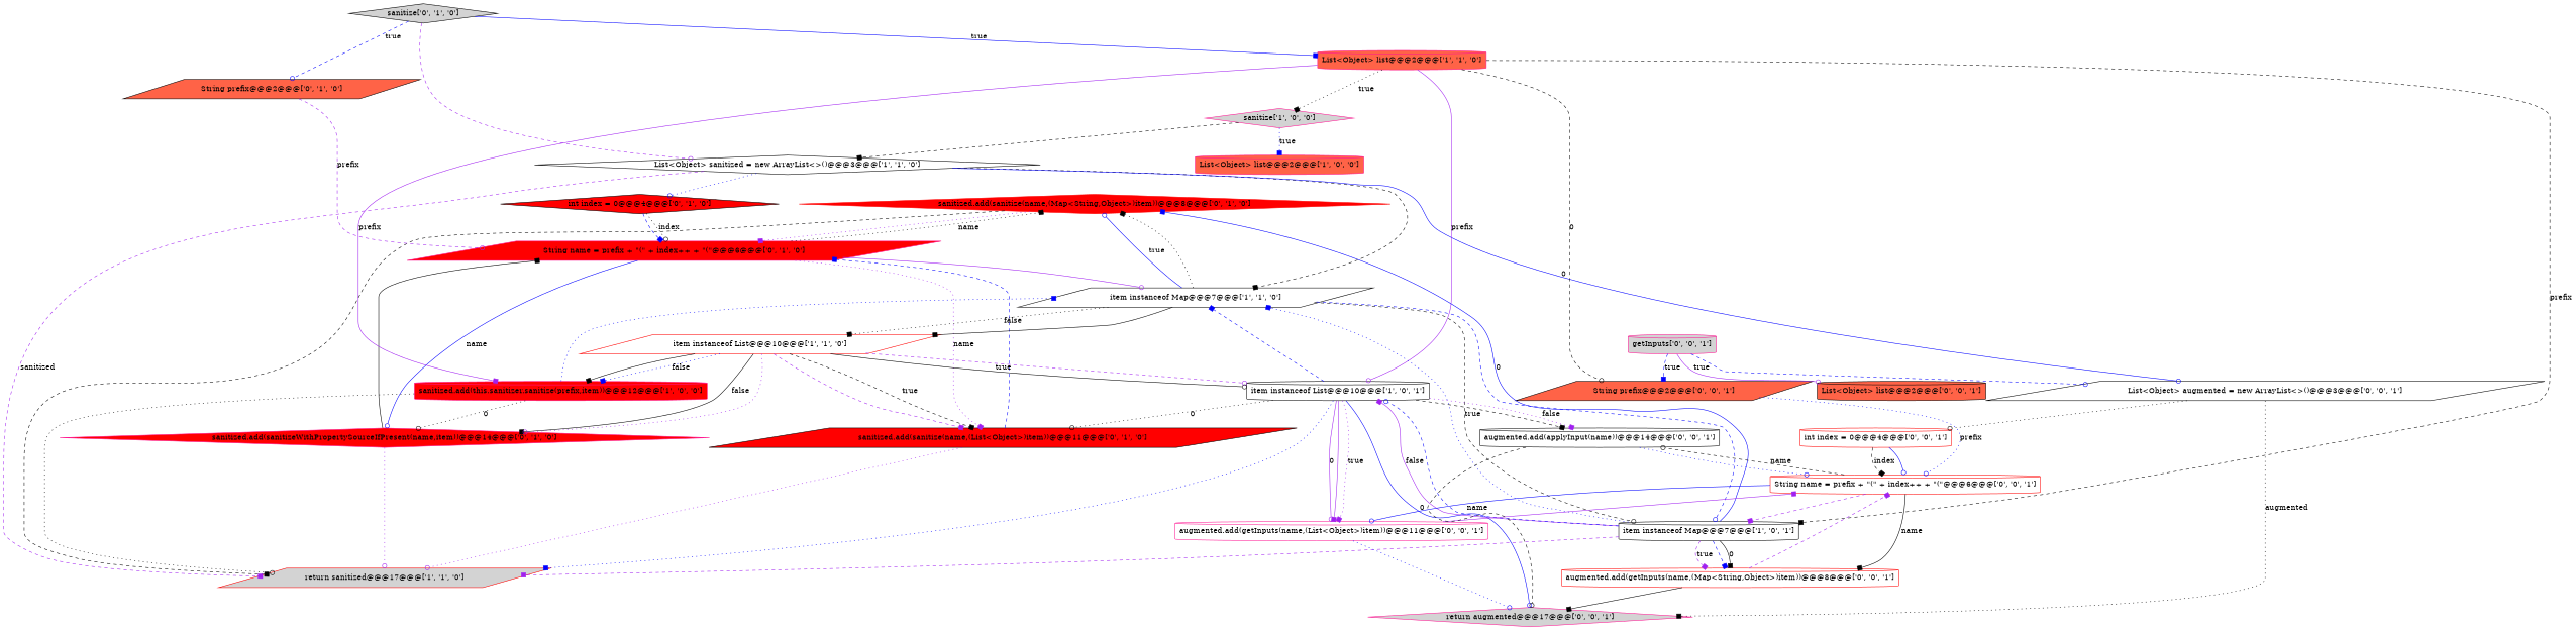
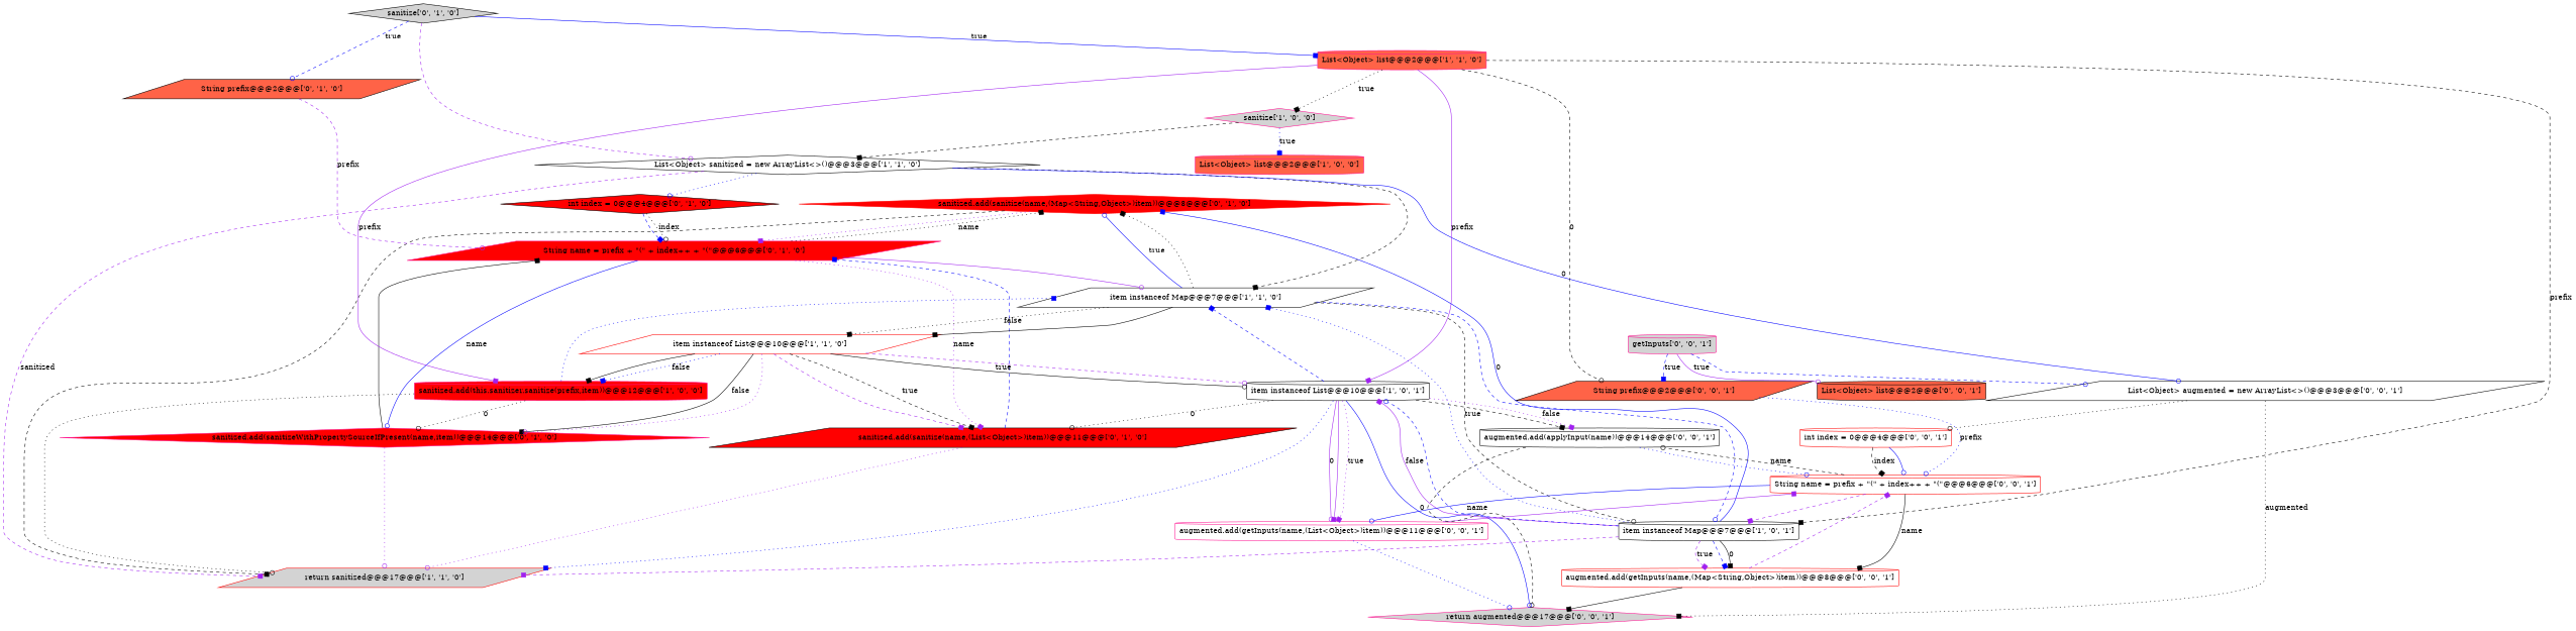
  digraph {
    node [color=black fillcolor=white shape=cylinder style=filled]
    edge [arrowhead=box color=black style=dashed]
    n1 [color=red fillcolor=red label="sanitized.add(sanitize(name,(Map<String,Object>)item))@@@8@@@['0', '1', '0']" shape=diamond]
    n2 [color=deeppink fillcolor=red label="String name = prefix + \"(\" + index++ + \"(\"@@@6@@@['0', '1', '0']" shape=parallelogram]
    n3 [color=red fillcolor=lightgray label="return sanitized@@@17@@@['1', '1', '0']" shape=parallelogram]
    n4 [fillcolor=red label="sanitized.add(sanitize(name,(List<Object>)item))@@@11@@@['0', '1', '0']" shape=parallelogram]
    n5 [label="item instanceof Map@@@7@@@['1', '1', '0']" shape=parallelogram]
    n6 [color=deeppink fillcolor=red label="sanitized.add(sanitizeWithPropertySourceIfPresent(name,item))@@@14@@@['0', '1', '0']" shape=diamond]
    n7 [color=deeppink fillcolor=lightgray label="sanitize['1', '0', '0']" shape=diamond]
    n8 [color=deeppink fillcolor=tomato label="List<Object> list@@@2@@@['1', '0', '0']"]
    n9 [label="List<Object> sanitized = new ArrayList<>()@@@3@@@['1', '1', '0']" shape=diamond]
    n10 [color=deeppink fillcolor=tomato label="List<Object> list@@@2@@@['1', '1', '0']"]
    n11 [fillcolor=tomato label="String prefix@@@2@@@['0', '0', '1']" shape=parallelogram]
    n12 [label="item instanceof List@@@10@@@['1', '0', '1']"]
    n13 [label="item instanceof Map@@@7@@@['1', '0', '1']"]
    n14 [color=deeppink fillcolor=red label="sanitized.add(this.sanitizer.sanitize(prefix,item))@@@12@@@['1', '0', '0']"]
    n15 [fillcolor=red label="int index = 0@@@4@@@['0', '1', '0']" shape=diamond]
    n16 [label="List<Object> augmented = new ArrayList<>()@@@3@@@['0', '0', '1']" shape=parallelogram]
    n17 [color=red label="item instanceof List@@@10@@@['1', '1', '0']" shape=parallelogram]
    n18 [color=red label="String name = prefix + \"(\" + index++ + \"(\"@@@6@@@['0', '0', '1']"]
    n19 [color=deeppink fillcolor=lightgray label="return augmented@@@17@@@['0', '0', '1']" shape=diamond]
    n20 [color=deeppink label="augmented.add(getInputs(name,(List<Object>)item))@@@11@@@['0', '0', '1']"]
    n21 [label="augmented.add(applyInput(name))@@@14@@@['0', '0', '1']"]
    n22 [color=red label="augmented.add(getInputs(name,(Map<String,Object>)item))@@@8@@@['0', '0', '1']"]
    n23 [fillcolor=tomato label="List<Object> list@@@2@@@['0', '0', '1']"]
    n24 [color=red label="int index = 0@@@4@@@['0', '0', '1']"]
    n25 [fillcolor=tomato label="String prefix@@@2@@@['0', '1', '0']" shape=parallelogram]
    n26 [fillcolor=lightgray label="sanitize['0', '1', '0']" shape=diamond]
    n27 [color=deeppink fillcolor=lightgray label="getInputs['0', '0', '1']"]
    n1 -> n2 [color=purple style=dotted]
    n1 -> n3
    n2 -> n1 [label=name style=dotted]
    n2 -> n4 [color=purple label=name style=dotted]
    n2 -> n5 [arrowhead=odot color=purple style=solid]
    n2 -> n6 [arrowhead=odot color=blue label=name style=solid]
    n4 -> n2 [color=blue]
    n4 -> n3 [arrowhead=odot color=purple style=dotted]
    n5 -> n1 [arrowhead=odot color=blue label=true style=solid]
    n5 -> n1 [style=dotted]
    n5 -> n13 [arrowhead=odot label=true]
    n5 -> n13 [arrowhead=odot color=blue]
    n5 -> n17 [style=solid]
    n5 -> n17 [label=false style=dotted]
    n6 -> n2 [style=solid]
    n6 -> n3 [arrowhead=odot color=purple style=dotted]
    n7 -> n8 [color=blue label=true style=dotted]
    n7 -> n9
    n9 -> n3 [color=purple label=sanitized]
    n9 -> n5
    n9 -> n15 [arrowhead=odot color=blue style=dotted]
    n9 -> n16 [arrowhead=odot color=blue label=0 style=solid]
    n10 -> n7 [label=true style=dotted]
    n10 -> n11 [arrowhead=odot label=0]
-   n10 -> n12 [arrowhead=odot color=purple label=prefix style=solid]
+   n10 -> n12 [color=purple label=prefix style=solid]
    n10 -> n13 [label=prefix]
    n10 -> n14 [color=purple label=prefix style=solid]
    n11 -> n18 [arrowhead=odot color=blue label=prefix style=dotted]
    n12 -> n3 [color=blue style=dotted]
    n12 -> n4 [arrowhead=odot label=0 style=dotted]
    n12 -> n5 [color=blue]
    n12 -> n19 [arrowhead=odot color=blue label=0 style=solid]
    n12 -> n20 [arrowhead=odot color=purple label=0 style=solid]
    n12 -> n20 [color=purple style=solid]
    n12 -> n20 [color=purple label=true style=dotted]
    n12 -> n21
    n12 -> n21 [color=purple label=false style=dotted]
    n13 -> n1 [color=blue label=0 style=solid]
    n13 -> n3 [color=purple]
    n13 -> n5 [color=blue style=dotted]
    n13 -> n12 [color=purple label=false style=solid]
    n13 -> n12 [arrowhead=odot color=blue]
    n13 -> n22 [label=0 style=solid]
    n13 -> n22 [color=purple label=true]
    n13 -> n22 [color=blue]
    n14 -> n3 [arrowhead=odot style=dotted]
    n14 -> n5 [color=blue style=dotted]
    n14 -> n6 [arrowhead=odot label=0 style=dotted]
    n15 -> n2 [arrowhead=odot label=index style=dotted]
    n15 -> n2 [color=blue]
    n16 -> n19 [label=augmented style=dotted]
    n16 -> n24 [arrowhead=odot style=dotted]
    n17 -> n4 [label=true]
    n17 -> n4 [color=purple]
    n17 -> n6 [label=false style=solid]
    n17 -> n6 [arrowhead=odot color=purple style=dotted]
    n17 -> n12 [arrowhead=odot color=purple]
    n17 -> n12 [arrowhead=odot label=true style=solid]
    n17 -> n14 [color=blue label=false style=dotted]
    n17 -> n14 [style=solid]
    n18 -> n13 [color=purple]
    n18 -> n20 [arrowhead=odot color=blue label=name style=solid]
    n18 -> n21 [arrowhead=odot label=name]
    n18 -> n22 [label=name style=solid]
    n20 -> n18 [color=purple style=solid]
    n20 -> n19 [arrowhead=odot color=blue style=dotted]
    n21 -> n18 [arrowhead=odot color=blue style=dotted]
    n21 -> n19 [arrowhead=odot]
    n22 -> n18 [color=purple]
    n22 -> n19 [style=solid]
    n24 -> n18 [arrowhead=odot color=blue style=solid]
    n24 -> n18 [label=index]
    n25 -> n2 [arrowhead=odot color=purple label=prefix]
    n26 -> n9 [arrowhead=odot color=purple]
    n26 -> n10 [color=blue label=true style=solid]
    n26 -> n25 [arrowhead=odot color=blue label=true]
    n27 -> n11 [color=blue label=true]
    n27 -> n16 [arrowhead=odot color=blue]
    n27 -> n23 [arrowhead=odot color=purple label=true style=solid]
  }
